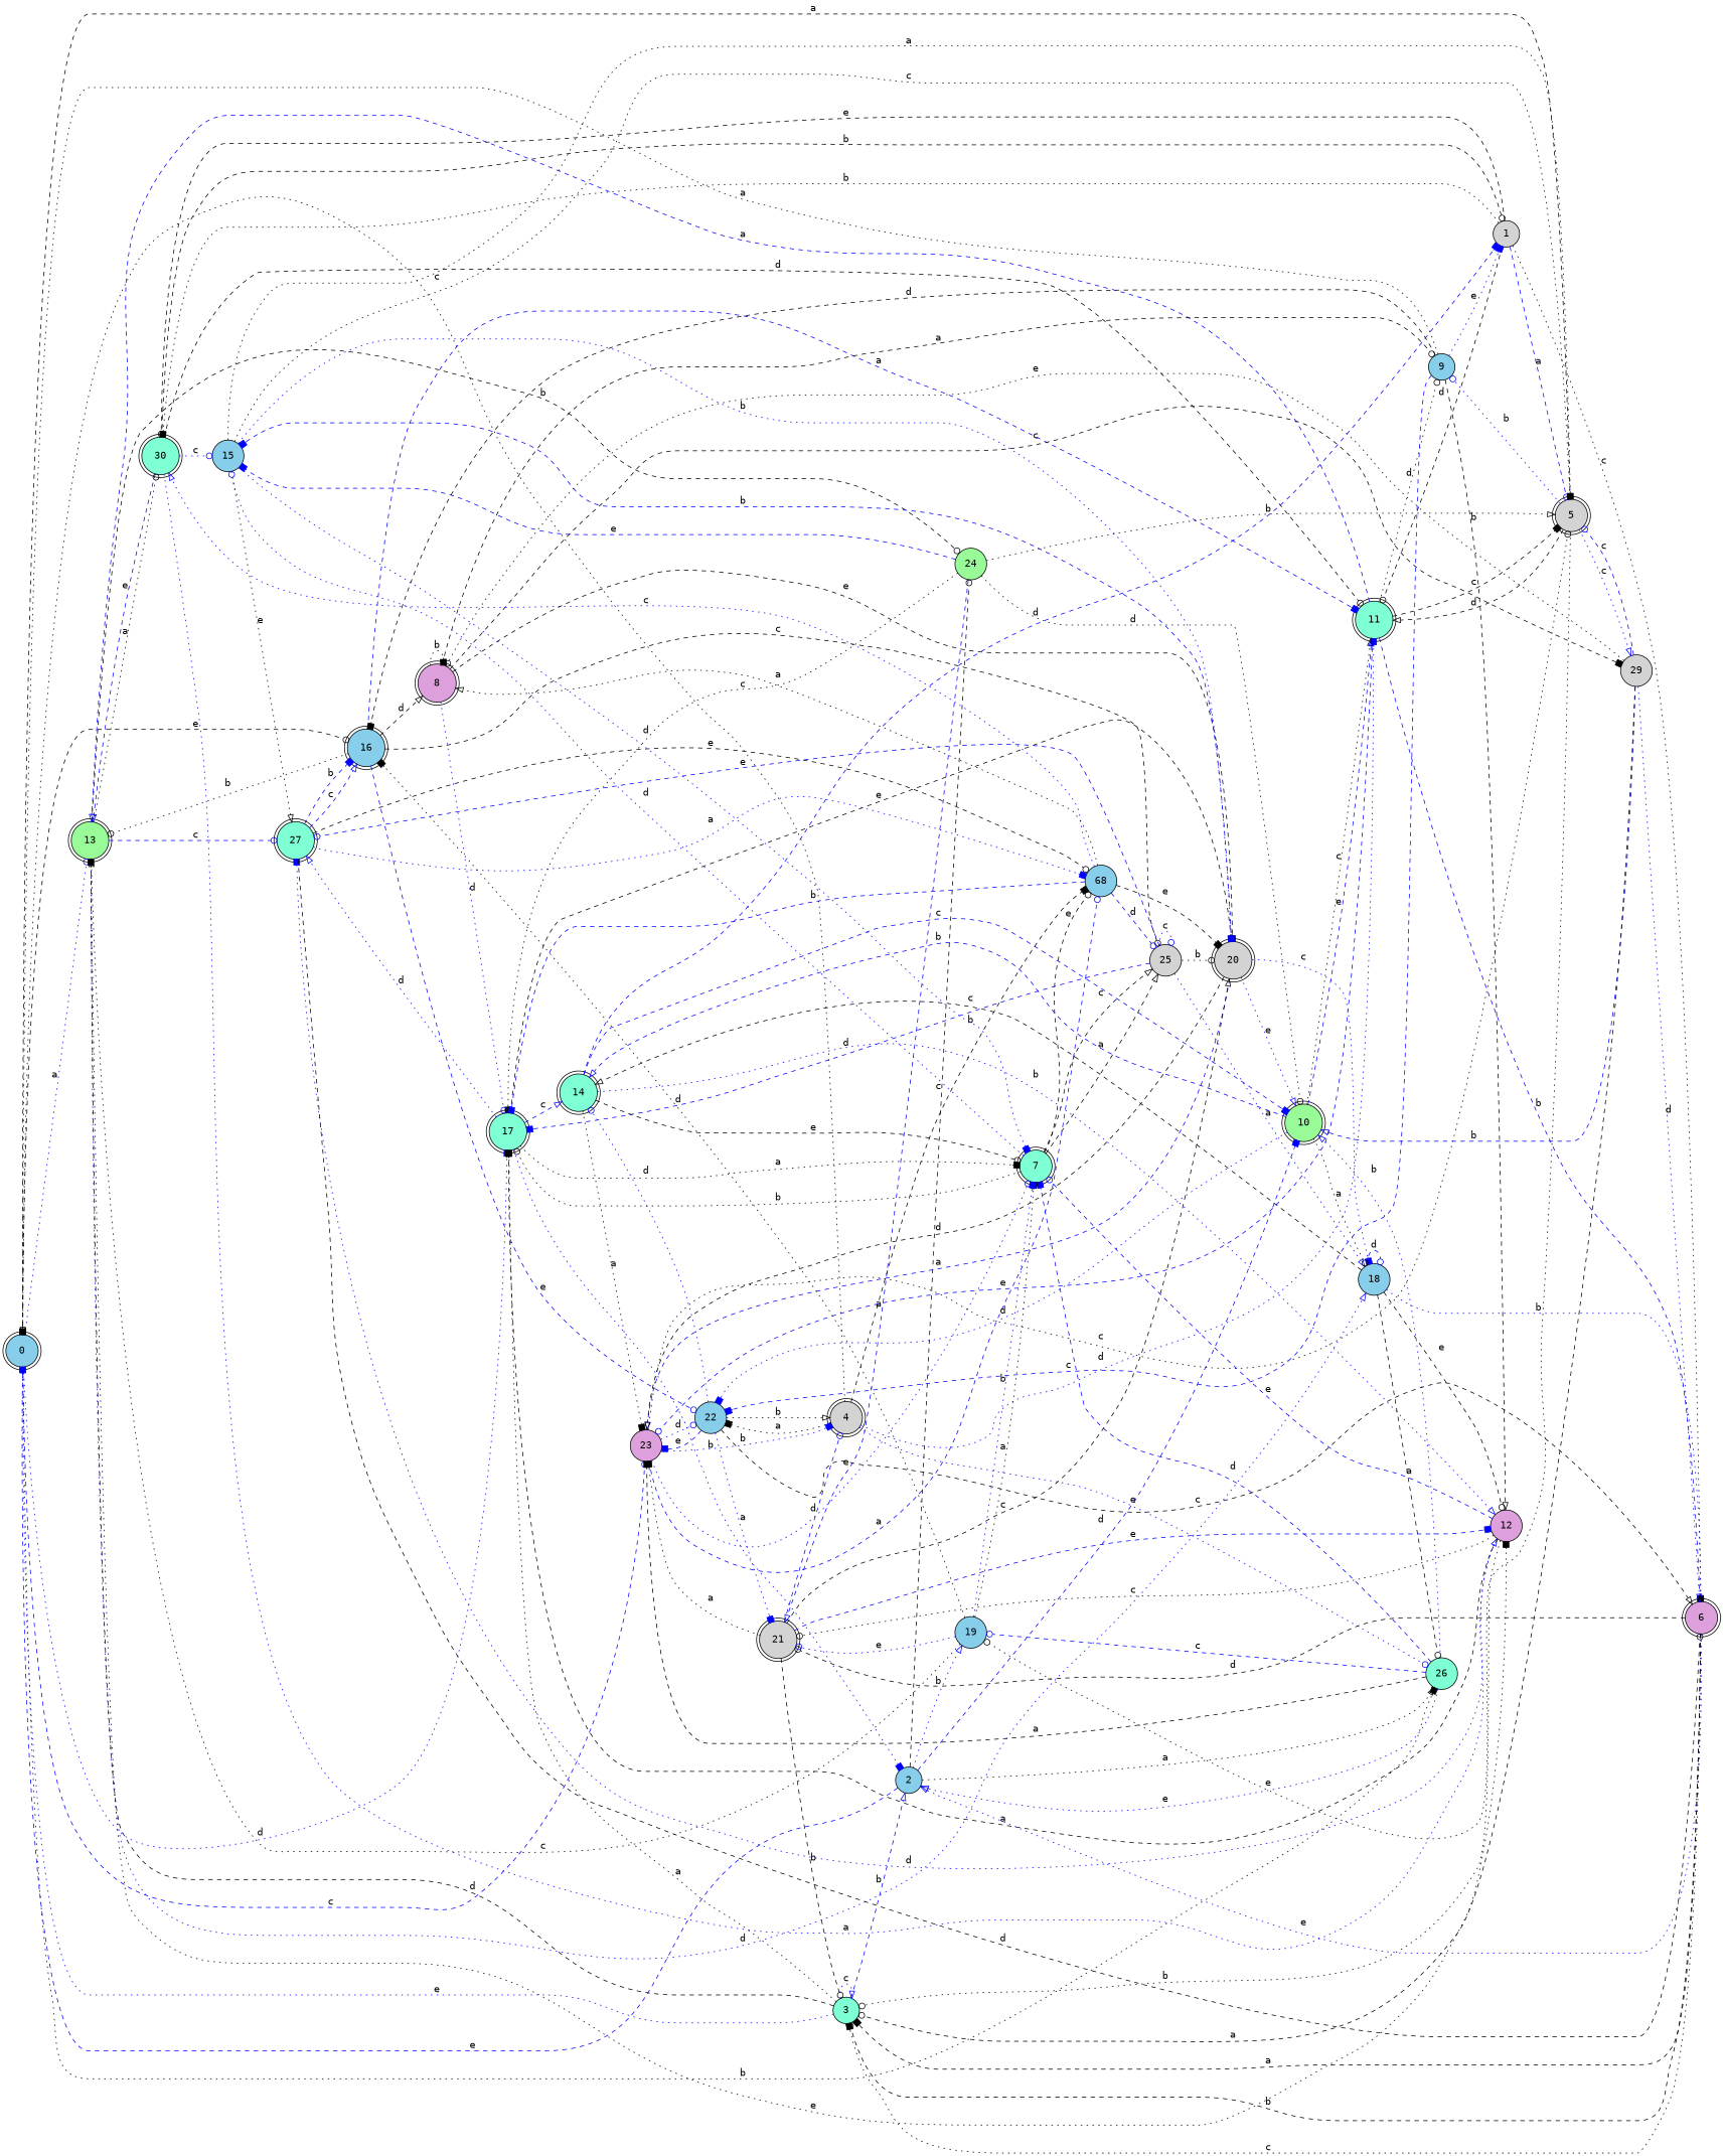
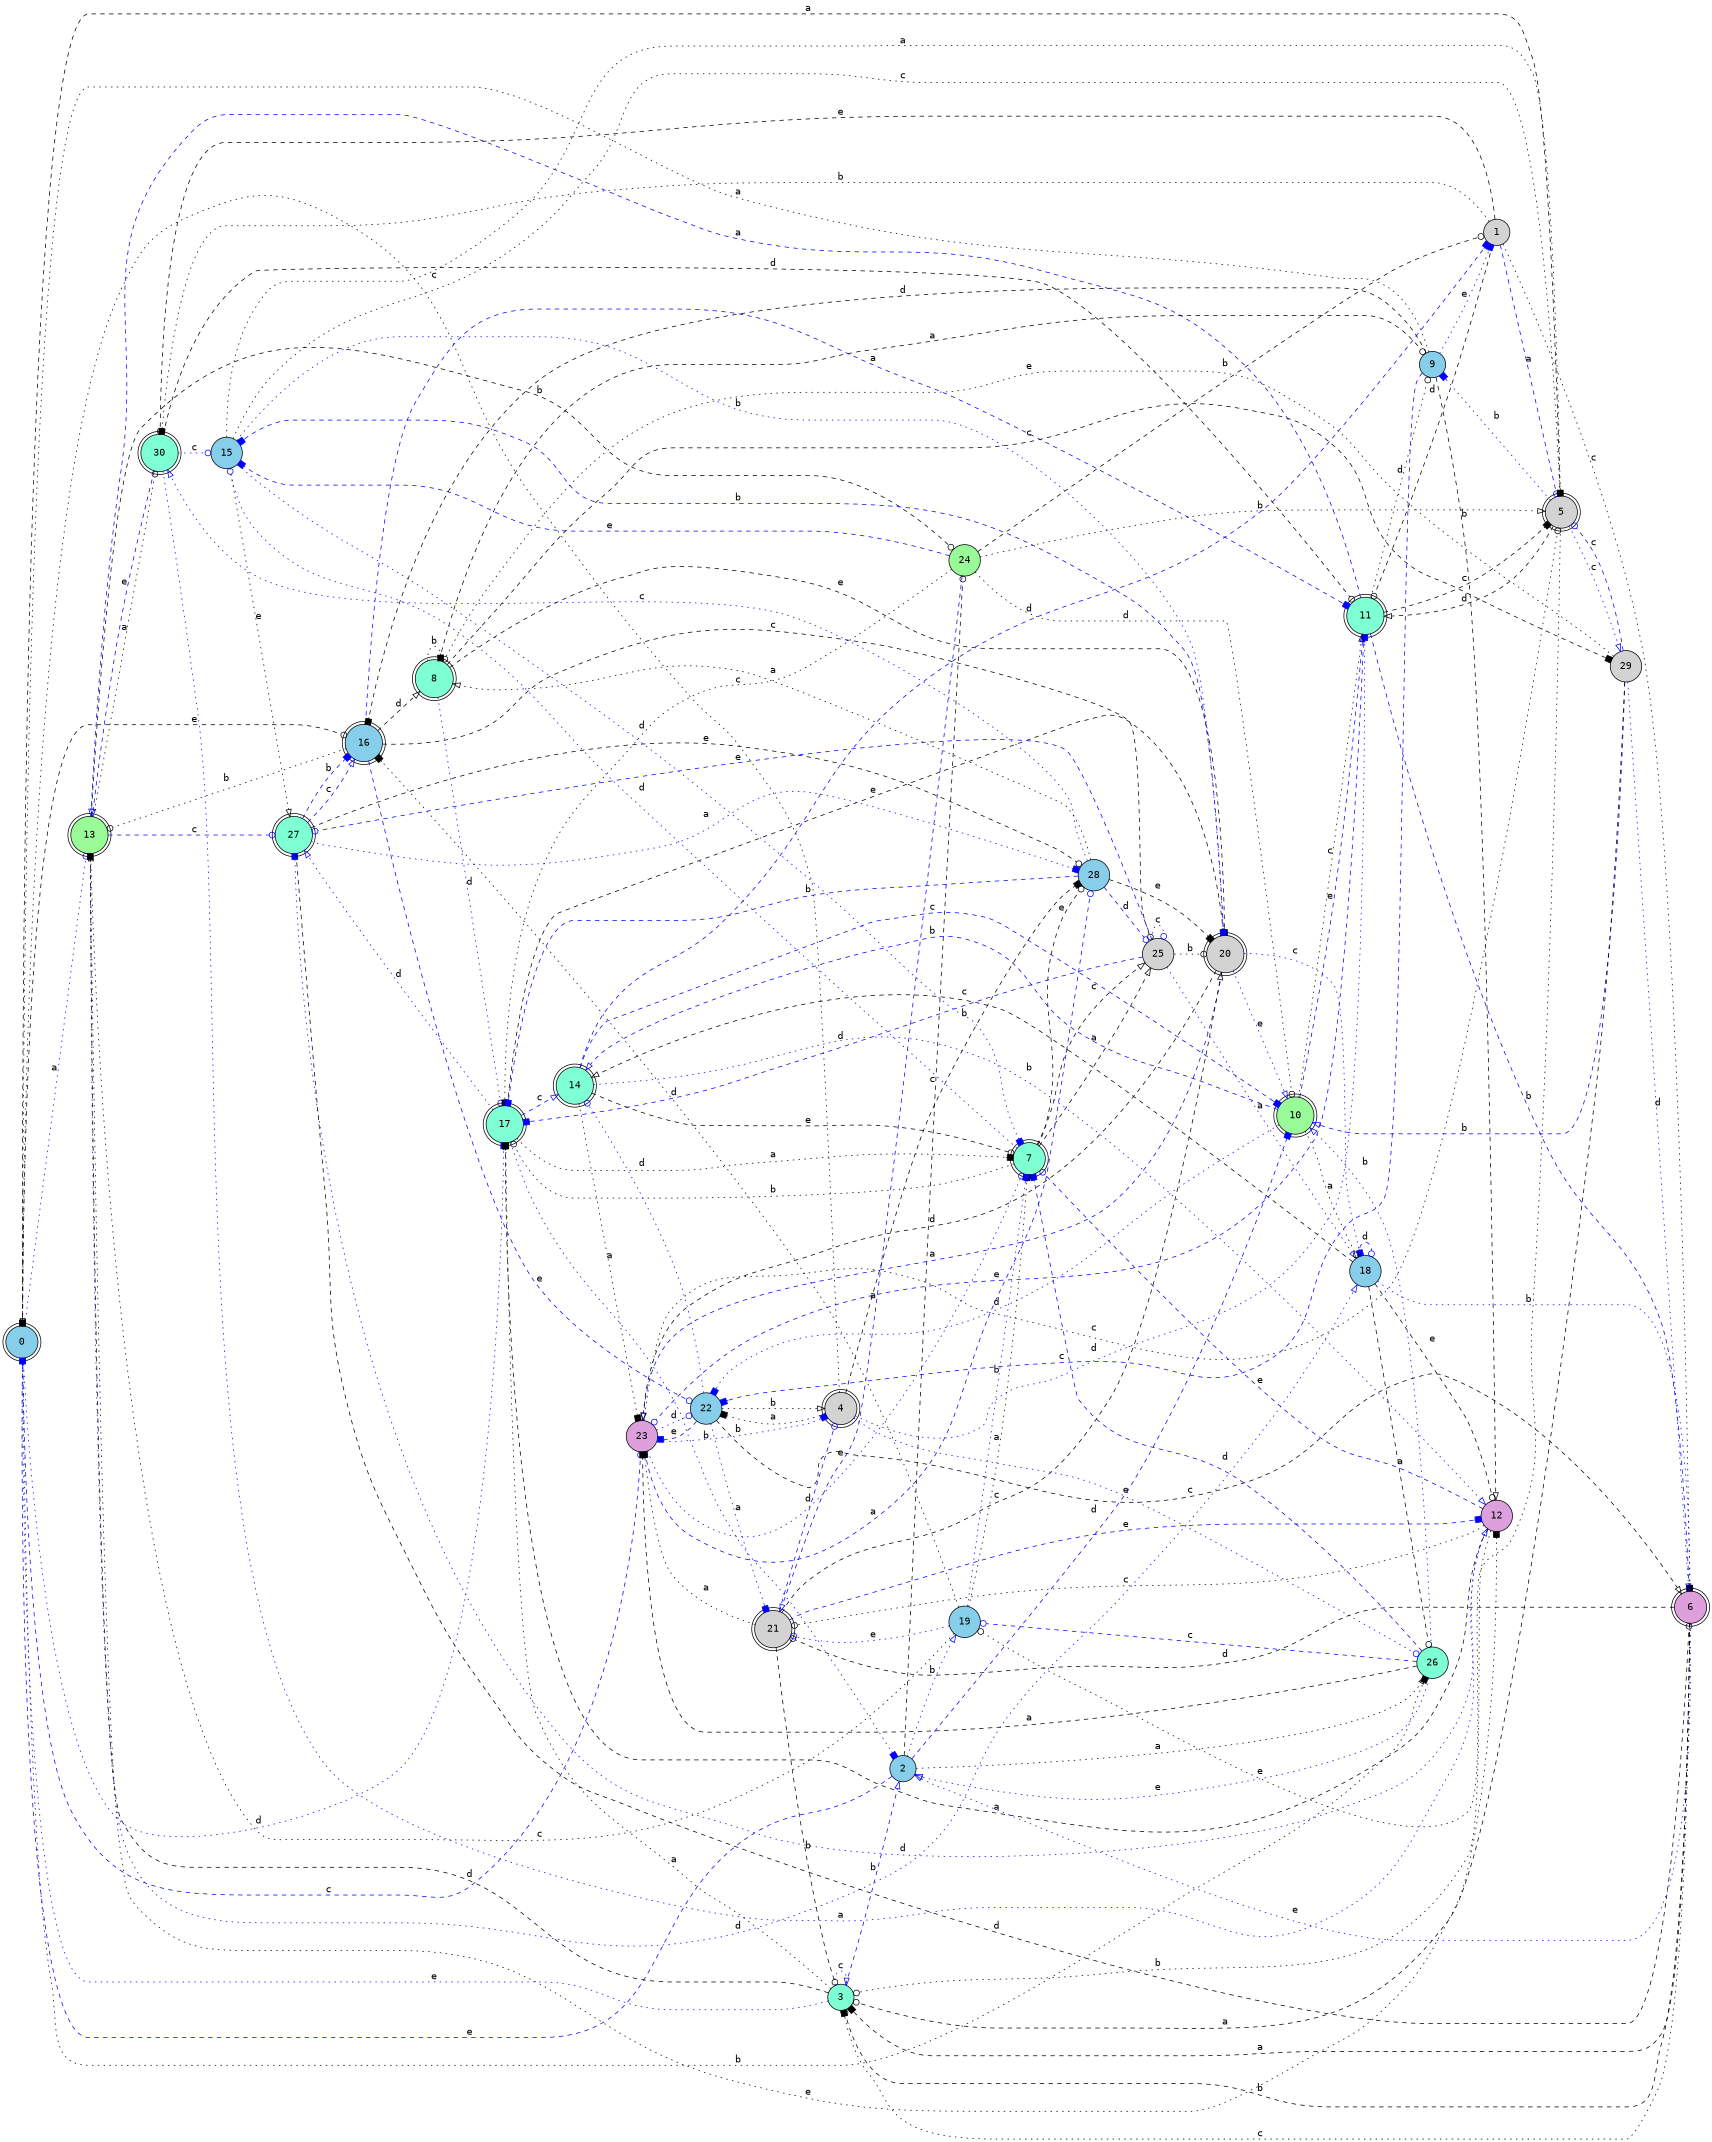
  digraph {
    fontname="DejaVu Sans Mono"
    rankdir=LR
    node [color=black fillcolor=skyblue fontname="DejaVu Sans Mono" shape=doublecircle style="rounded,filled"]
    edge [arrowhead=odot color=blue fontname="DejaVu Sans Mono" style=dashed]
    n1 [label=0]
    n2 [fillcolor=palegreen label=13]
    n3 [label=16]
    n4 [fillcolor=aquamarine label=17]
    n5 [fillcolor=plum label=23 shape=circle style=filled]
    n6 [fillcolor=aquamarine label=26 shape=circle style=filled]
    n7 [fillcolor=aquamarine label=30]
    n8 [fillcolor=palegreen label=24 shape=circle style=filled]
    n9 [fillcolor=plum label=12 shape=circle style=filled]
    n10 [label=18 shape=circle style=filled]
    n11 [fillcolor=aquamarine label=27]
    n12 [fillcolor=aquamarine label=11]
    n13 [label=22 shape=circle style=filled]
    n14 [fillcolor=lightgrey label=25 shape=circle style=filled]
-   n15 [fillcolor=plum label=8]
+   n15 [fillcolor=aquamarine label=8]
    n16 [label=2 shape=circle style=filled]
    n17 [fillcolor=aquamarine label=7]
    n18 [fillcolor=lightgrey label=20]
    n19 [fillcolor=aquamarine label=14]
    n20 [fillcolor=lightgrey label=5]
    n21 [fillcolor=lightgrey label=4]
-   n22 [label=68 shape=circle style=filled]
+   n22 [label=28 shape=circle style=filled]
    n23 [fillcolor=palegreen label=10]
    n24 [label=19 shape=circle style=filled]
    n25 [fillcolor=lightgrey label=1 shape=circle style=filled]
    n26 [fillcolor=plum label=6]
    n27 [label=9 shape=circle style=filled]
    n28 [fillcolor=lightgrey label=29 shape=circle style=filled]
    n29 [fillcolor=aquamarine label=3 shape=circle style=filled]
    n30 [fillcolor=lightgrey label=21]
    n31 [label=15 shape=circle style=filled]
    n1 -> n2 [label=a style=dotted]
    n1 -> n3 [color=black label=e]
    n1 -> n4 [arrowhead=box label=d style=dotted]
    n1 -> n5 [label=c]
    n1 -> n6 [arrowhead=box color=black label=b style=dotted]
    n2 -> n7 [color=black label=a style=dotted]
    n2 -> n8 [color=black label=b]
    n2 -> n9 [arrowhead=box color=black label=e style=dotted]
    n2 -> n10 [arrowhead=onormal label=d style=dotted]
    n2 -> n11 [label=c]
    n3 -> n2 [color=black label=b style=dotted]
    n3 -> n12 [arrowhead=box label=a]
    n3 -> n13 [label=e]
    n3 -> n14 [color=black label=c]
    n3 -> n15 [arrowhead=onormal color=black label=d]
    n4 -> n11 [arrowhead=onormal label=d style=dotted]
    n4 -> n16 [arrowhead=box label=b style=dotted]
    n4 -> n17 [arrowhead=box color=black label=a style=dotted]
    n4 -> n18 [arrowhead=box color=black label=e]
    n4 -> n19 [arrowhead=onormal label=c]
    n5 -> n13 [label=d style=dotted]
    n5 -> n17 [label=e style=dotted]
    n5 -> n20 [color=black label=c style=dotted]
    n5 -> n21 [arrowhead=box label=b style=dotted]
    n5 -> n22 [label=a]
    n6 -> n5 [arrowhead=box color=black label=a]
    n6 -> n16 [arrowhead=onormal label=e style=dotted]
    n6 -> n17 [arrowhead=box label=d]
    n6 -> n23 [arrowhead=onormal label=b style=dotted]
    n6 -> n24 [label=c]
    n7 -> n2 [arrowhead=onormal label=e]
    n7 -> n9 [arrowhead=onormal label=a style=dotted]
    n7 -> n12 [color=black label=d]
-   n7 -> n25 [color=black label=b]
+   n8 -> n25 [color=black label=b]
    n7 -> n31 [label=c style=dotted]
    n8 -> n4 [arrowhead=box color=black label=c style=dotted]
    n8 -> n20 [arrowhead=onormal color=black label=b style=dotted]
    n8 -> n23 [color=black label=d style=dotted]
    n8 -> n30 [arrowhead=onormal label=a]
    n8 -> n31 [arrowhead=box label=e]
    n9 -> n4 [arrowhead=box color=black label=a]
    n9 -> n11 [arrowhead=box label=d style=dotted]
    n9 -> n17 [label=e]
    n9 -> n29 [color=black label=b style=dotted]
    n9 -> n30 [color=black label=c style=dotted]
    n10 -> n6 [color=black label=a]
    n10 -> n9 [color=black label=e]
    n10 -> n10 [label=d]
    n10 -> n19 [arrowhead=onormal color=black label=c]
    n10 -> n26 [label=b style=dotted]
    n11 -> n3 [arrowhead=box label=b]
    n11 -> n3 [arrowhead=onormal label=c]
    n11 -> n22 [arrowhead=box label=a style=dotted]
    n11 -> n22 [color=black label=e]
    n11 -> n26 [color=black label=d]
    n12 -> n2 [arrowhead=onormal label=a]
    n12 -> n5 [label=e]
    n12 -> n20 [arrowhead=box color=black label=c]
    n12 -> n26 [label=b]
    n12 -> n27 [color=black label=d style=dotted]
    n13 -> n5 [arrowhead=box label=e]
    n13 -> n19 [label=d style=dotted]
    n13 -> n21 [arrowhead=onormal color=black label=b style=dotted]
    n13 -> n26 [arrowhead=onormal color=black label=c]
    n13 -> n30 [arrowhead=box label=a style=dotted]
    n14 -> n4 [arrowhead=box label=d]
    n14 -> n10 [arrowhead=onormal label=a style=dotted]
    n14 -> n11 [label=e]
    n14 -> n14 [label=c style=dotted]
    n14 -> n18 [color=black label=b style=dotted]
    n15 -> n4 [label=d style=dotted]
    n15 -> n15 [arrowhead=box color=black label=b style=dotted]
    n15 -> n18 [arrowhead=box color=black label=e]
    n15 -> n27 [color=black label=a]
    n15 -> n28 [arrowhead=box color=black label=c]
    n16 -> n1 [label=e]
    n16 -> n6 [arrowhead=onormal color=black label=a style=dotted]
    n16 -> n8 [color=black label=c]
    n16 -> n23 [arrowhead=box label=d]
    n16 -> n24 [arrowhead=onormal label=b style=dotted]
    n17 -> n4 [color=black label=b style=dotted]
    n17 -> n14 [arrowhead=onormal color=black label=a]
    n17 -> n14 [arrowhead=onormal color=black label=c]
    n17 -> n22 [color=black label=e]
    n17 -> n31 [label=d style=dotted]
    n18 -> n5 [arrowhead=onormal label=a]
    n18 -> n5 [arrowhead=onormal color=black label=d]
    n18 -> n10 [arrowhead=box label=c style=dotted]
    n18 -> n23 [arrowhead=onormal label=e style=dotted]
    n18 -> n31 [arrowhead=box label=b]
    n19 -> n5 [arrowhead=box color=black label=a style=dotted]
    n19 -> n9 [arrowhead=onormal label=b style=dotted]
    n19 -> n17 [color=black label=e]
    n19 -> n23 [arrowhead=box label=c]
    n19 -> n25 [arrowhead=box label=d]
    n20 -> n1 [arrowhead=box color=black label=a]
    n20 -> n12 [arrowhead=onormal color=black label=d]
    n20 -> n24 [color=black label=e style=dotted]
-   n20 -> n27 [label=b style=dotted]
+   n20 -> n27 [arrowhead=box label=b style=dotted]
    n20 -> n28 [arrowhead=onormal label=c style=dotted]
    n21 -> n1 [arrowhead=onormal color=black label=c style=dotted]
    n21 -> n6 [label=e style=dotted]
    n21 -> n12 [arrowhead=box label=d style=dotted]
    n21 -> n13 [arrowhead=box color=black label=a style=dotted]
    n21 -> n22 [arrowhead=box color=black label=b]
    n22 -> n4 [arrowhead=box label=b]
    n22 -> n7 [arrowhead=onormal label=c style=dotted]
    n22 -> n14 [label=d]
    n22 -> n15 [arrowhead=onormal color=black label=a style=dotted]
    n22 -> n18 [arrowhead=box color=black label=e]
    n23 -> n10 [color=black label=a style=dotted]
    n23 -> n12 [arrowhead=onormal color=black label=c style=dotted]
    n23 -> n12 [arrowhead=onormal label=e]
    n23 -> n13 [arrowhead=box label=d style=dotted]
    n23 -> n19 [arrowhead=onormal label=b]
    n24 -> n2 [arrowhead=onormal color=black label=c style=dotted]
    n24 -> n3 [arrowhead=box color=black label=d style=dotted]
    n24 -> n17 [arrowhead=box color=black label=a style=dotted]
    n24 -> n17 [arrowhead=box label=b style=dotted]
    n24 -> n30 [label=e style=dotted]
    n25 -> n7 [arrowhead=box color=black label=b style=dotted]
    n25 -> n7 [color=black label=e]
    n25 -> n12 [color=black label=d]
    n25 -> n20 [label=a]
    n25 -> n26 [arrowhead=box color=black label=c style=dotted]
    n26 -> n16 [arrowhead=onormal label=e style=dotted]
    n26 -> n29 [arrowhead=box color=black label=a]
    n26 -> n29 [color=black label=b]
    n26 -> n29 [arrowhead=box color=black label=c style=dotted]
    n26 -> n30 [color=black label=d]
    n27 -> n1 [arrowhead=box color=black label=a style=dotted]
    n27 -> n3 [arrowhead=box color=black label=d]
    n27 -> n9 [arrowhead=onormal color=black label=b]
    n27 -> n13 [arrowhead=box label=c]
    n27 -> n25 [arrowhead=box label=e style=dotted]
    n28 -> n15 [color=black label=e style=dotted]
    n28 -> n20 [label=c]
    n28 -> n23 [arrowhead=onormal label=b]
    n28 -> n26 [arrowhead=onormal label=d style=dotted]
    n28 -> n29 [color=black label=a]
    n29 -> n1 [arrowhead=box label=e style=dotted]
    n29 -> n2 [arrowhead=box color=black label=d]
    n29 -> n4 [arrowhead=box color=black label=a style=dotted]
    n29 -> n16 [arrowhead=onormal label=b]
    n29 -> n29 [arrowhead=onormal label=c style=dotted]
    n30 -> n5 [arrowhead=box color=black label=a style=dotted]
    n30 -> n9 [arrowhead=box label=e]
    n30 -> n18 [arrowhead=onormal color=black label=c]
    n30 -> n21 [label=d]
    n30 -> n29 [color=black label=b]
    n31 -> n11 [arrowhead=onormal color=black label=e style=dotted]
    n31 -> n17 [arrowhead=box label=d style=dotted]
    n31 -> n18 [arrowhead=box label=b style=dotted]
    n31 -> n20 [arrowhead=box color=black label=a style=dotted]
    n31 -> n20 [color=black label=c style=dotted]
  }
